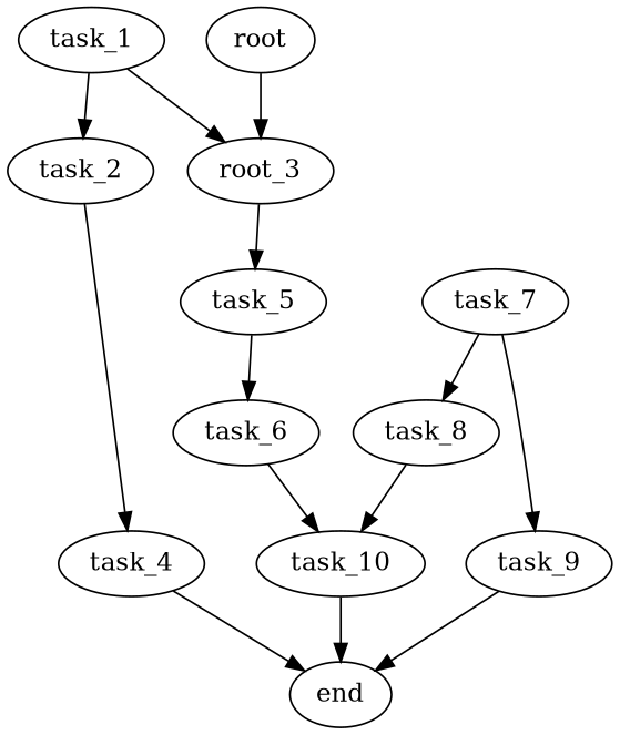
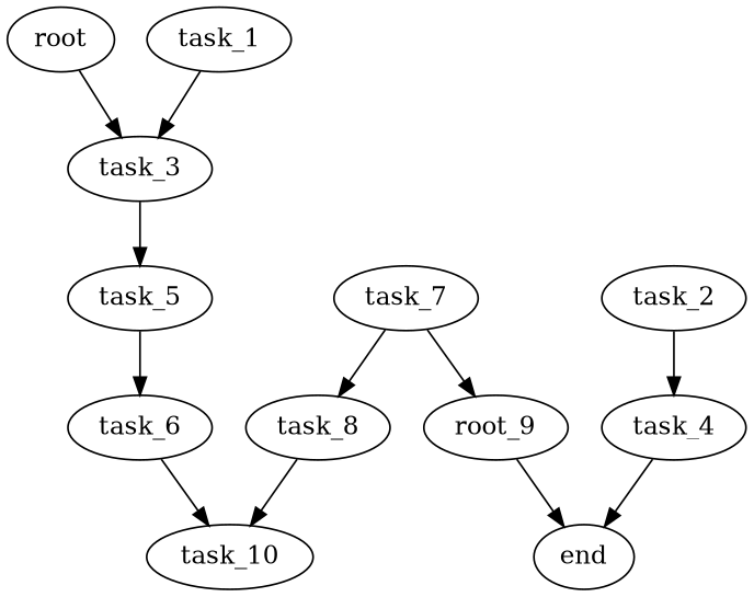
  digraph {
    fontname="DejaVu Serif"
    node [fontname="DejaVu Serif"]
    edge [fontname="DejaVu Serif"]
    root
-   task_3 [label=root_3]
+   task_3
    task_1
    task_2
    task_4
    task_5
    end
    task_6
    task_10
    task_7
    task_8
-   task_9
+   task_9 [label=root_9]
    root -> task_3
    task_3 -> task_5
    task_1 -> task_3
-   task_1 -> task_2
    task_2 -> task_4
    task_4 -> end
    task_5 -> task_6
    task_6 -> task_10
-   task_10 -> end
    task_7 -> task_8
    task_7 -> task_9
    task_8 -> task_10
    task_9 -> end
  }
